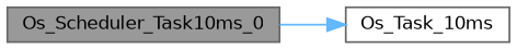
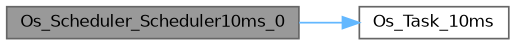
  digraph {
    rankdir=LR
    node [fontname=Helvetica fontsize=10 shape=box style=filled]
-   n1 [color=gray40 fillcolor=grey60 fontcolor=black height=0.2 label=Os_Scheduler_Task10ms_0 width=0.4]
+   n1 [color=gray40 fillcolor=grey60 fontcolor=black height=0.2 label=Os_Scheduler_Scheduler10ms_0 width=0.4]
    n2 [color=grey40 fillcolor=white height=0.2 label=Os_Task_10ms width=0.4]
    n1 -> n2 [color=steelblue1 fontname=Helvetica fontsize=10 labelfontname=Helvetica labelfontsize=10 style=solid]
  }
